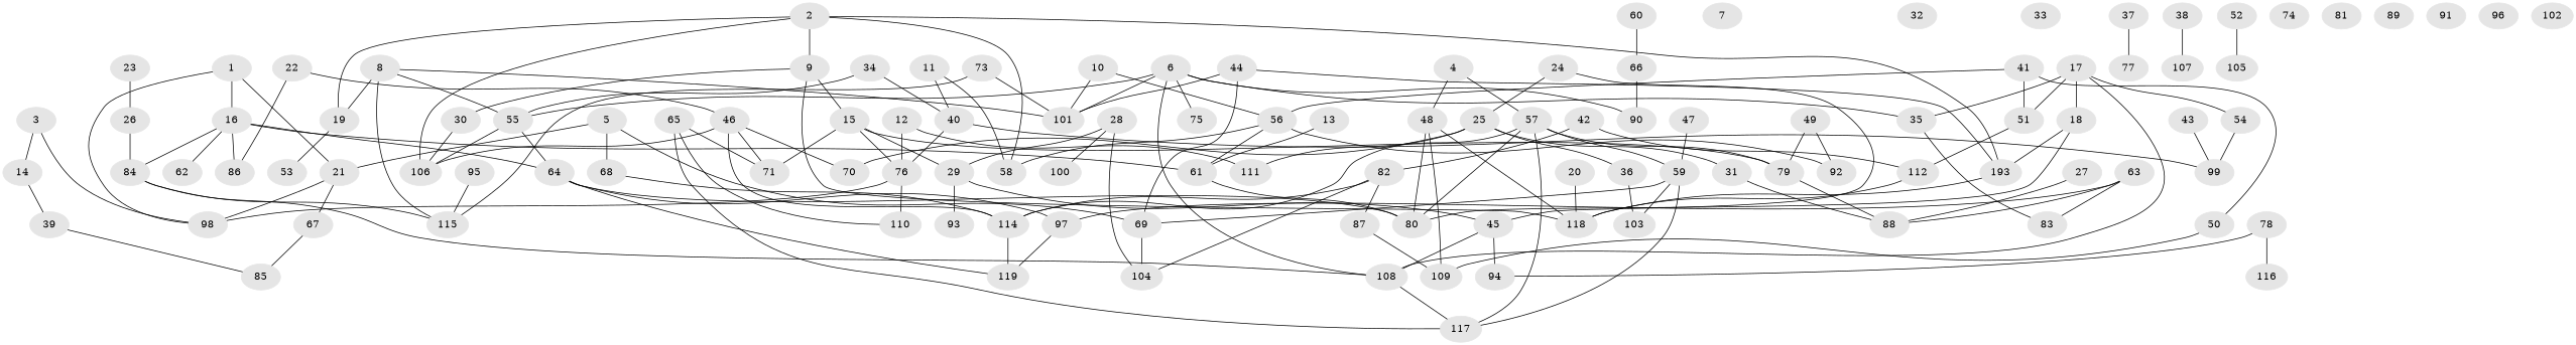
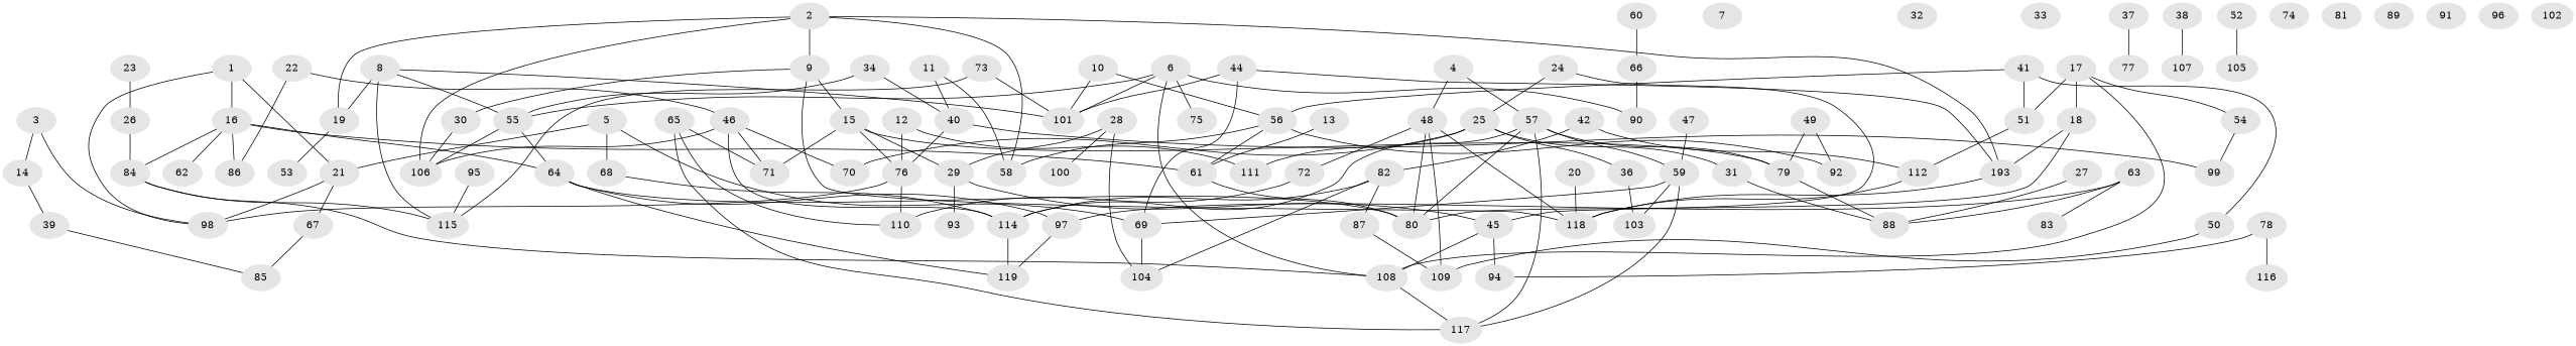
  graph {
    node [color=gray90 style=filled]
    1
    16
    21
    98
    61
    62
    64
    84
    86
    67
    2
    9
    19
    58
    106
    n16 [label=193]
    15
    30
    118
    53
    3
    14
    39
    4
    48
    57
    80
+   72
    109
    79
    114
    59
    117
    5
    68
    69
    104
    6
-   35
    55
    75
    90
    101
    108
    83
    7
    8
    115
    76
    29
    71
    10
    56
    92
    11
    40
    99
    12
    111
    110
    13
    85
    45
    93
    88
    97
    119
    17
    18
    51
    54
    112
    20
    22
    46
    70
    23
    26
    24
    25
    31
    36
    94
    103
    27
    28
    100
    32
    33
    34
    37
    77
    38
    107
    41
    50
    42
    82
    87
-   43
    44
    47
    49
    52
    105
    60
    66
    63
    65
    73
    74
    78
    116
    81
    89
    91
    95
    96
    102
    1 -- 16
    1 -- 21
    1 -- 98
    16 -- 61
    16 -- 62
    16 -- 64
    16 -- 84
    16 -- 86
    21 -- 98
    21 -- 67
    61 -- 80
    64 -- 80
    64 -- 97
    64 -- 119
    84 -- 108
    84 -- 115
    67 -- 85
    2 -- 9
    2 -- 19
    2 -- 58
    2 -- 106
    2 -- n16
    9 -- 15
    9 -- 30
    9 -- 118
    19 -- 53
    n16 -- 118
    15 -- 79
    15 -- 76
    15 -- 29
    15 -- 71
    30 -- 106
    3 -- 98
    3 -- 14
    14 -- 39
    39 -- 85
    4 -- 48
    4 -- 57
    48 -- 118
    48 -- 80
+   48 -- 72
    48 -- 109
    57 -- 80
    57 -- 79
    57 -- 114
    57 -- 59
    57 -- 117
+   72 -- 110
    79 -- 88
    114 -- 119
    59 -- 117
    59 -- 69
    59 -- 103
    5 -- 21
    5 -- 68
    5 -- 69
    68 -- 114
    69 -- 104
-   6 -- 35
    6 -- 55
    6 -- 75
    6 -- 90
    6 -- 101
    6 -- 108
-   35 -- 83
    55 -- 64
    55 -- 106
    108 -- 117
    8 -- 19
    8 -- 55
    8 -- 101
    8 -- 115
    76 -- 98
    76 -- 110
    29 -- 45
    29 -- 93
    10 -- 101
    10 -- 56
    56 -- 61
    56 -- 58
    56 -- 92
    11 -- 58
    11 -- 40
    40 -- 76
    40 -- 99
    12 -- 76
    12 -- 111
    13 -- 61
    45 -- 108
    45 -- 94
    97 -- 119
-   17 -- 35
    17 -- 108
    17 -- 18
    17 -- 51
    17 -- 54
    18 -- n16
    18 -- 80
    51 -- 112
    54 -- 99
    112 -- 118
    20 -- 118
    22 -- 86
    22 -- 46
    46 -- 106
    46 -- 114
    46 -- 71
    46 -- 70
    23 -- 26
    26 -- 84
    24 -- 45
    24 -- 25
    25 -- 111
    25 -- 70
    25 -- 31
    25 -- 36
    31 -- 88
    36 -- 103
    27 -- 88
    28 -- 104
    28 -- 29
    28 -- 100
    34 -- 55
    34 -- 40
    37 -- 77
    38 -- 107
    41 -- 56
    41 -- 51
    41 -- 50
    50 -- 109
    42 -- 112
    42 -- 82
    82 -- 114
    82 -- 104
    82 -- 87
    87 -- 109
-   43 -- 99
    44 -- n16
    44 -- 69
    44 -- 101
    47 -- 59
    49 -- 79
    49 -- 92
    52 -- 105
    60 -- 66
    66 -- 90
    63 -- 83
    63 -- 88
    63 -- 97
    65 -- 117
    65 -- 71
    65 -- 110
    73 -- 101
    73 -- 115
    78 -- 94
    78 -- 116
    95 -- 115
  }
